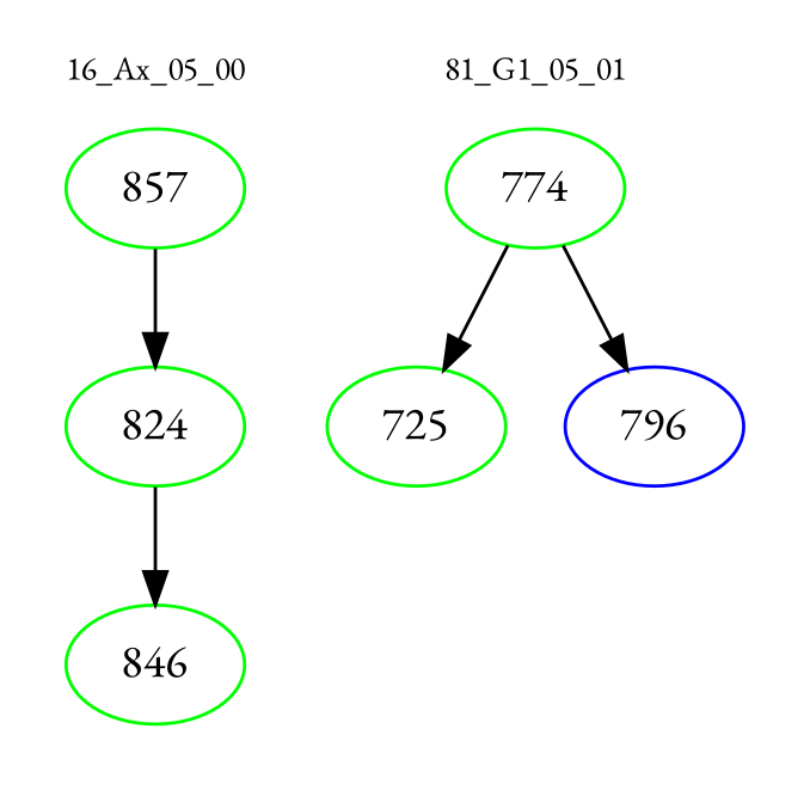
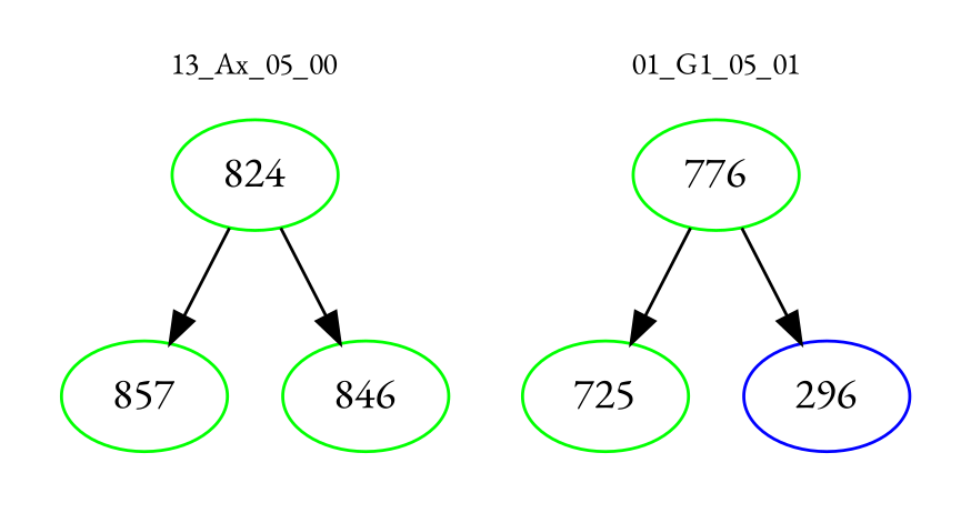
  digraph {
    fontname="EB Garamond"
    node [color=green fontname="EB Garamond"]
    edge [color=black fontname="EB Garamond"]
    n1 [label=824]
    n2 [label=857]
    n3 [label=846]
-   n4 [label=774]
+   n4 [label=776]
    n5 [label=725]
-   n6 [color=blue label=796]
+   n6 [color=blue label=296]
    subgraph cluster_1 {
      color=white
      fontsize=10
-     label="16_Ax_05_00"
+     label="13_Ax_05_00"
      n1
      n2
      n3
    }
    subgraph cluster_2 {
      color=white
      fontsize=10
-     label="81_G1_05_01"
+     label="01_G1_05_01"
      n4
      n5
      n6
    }
-   n2 -> n1
+   n1 -> n2
    n1 -> n3
    n4 -> n5
    n4 -> n6
  }
